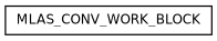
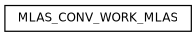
  digraph {
    rankdir=LR
-   n1 [color=black fillcolor=white fontname=Helvetica fontsize=10 height=0.2 label=MLAS_CONV_WORK_BLOCK shape=record style=filled width=0.4]
+   n1 [color=black fillcolor=white fontname=Helvetica fontsize=10 height=0.2 label=MLAS_CONV_WORK_MLAS shape=record style=filled width=0.4]
  }
